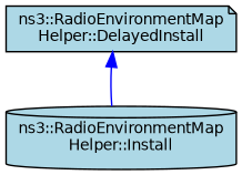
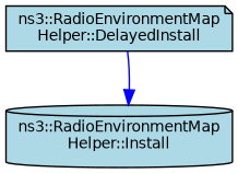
  digraph {
    rankdir=TB
    node [color=black fillcolor=lightblue fontname=Helvetica fontsize=10 style=filled]
    n1 [fontcolor=black height=0.2 label="ns3::RadioEnvironmentMap\lHelper::DelayedInstall" shape=note width=0.4]
    n2 [height=0.2 label="ns3::RadioEnvironmentMap\lHelper::Install" shape=cylinder width=0.4]
-   n1 -> n2 [color=blue dir=back fontname=Helvetica fontsize=10 labelfontname=Helvetica labelfontsize=10 style=solid]
+   n2 -> n1 [color=blue dir=back fontname=Helvetica fontsize=10 labelfontname=Helvetica labelfontsize=10 style=solid]
  }
